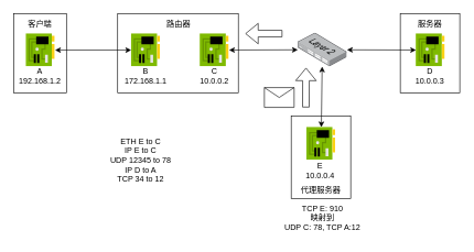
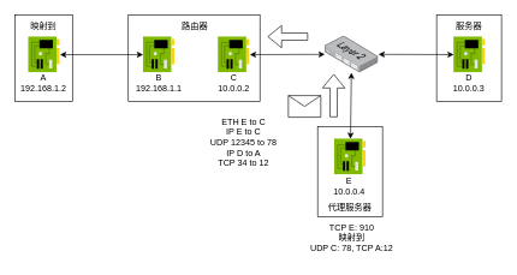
  <mxCell id="0" />
  <mxCell id="1" parent="0" />
  <mxCell id="2" value="" style="shape=message;html=1;html=1;outlineConnect=0;labelPosition=center;verticalLabelPosition=bottom;align=center;verticalAlign=top;" parent="1" vertex="1"><mxGeometry x="399.4" y="131.8" width="45" height="30" as="geometry" /></mxCell>
  <mxCell id="3" value="" style="shape=flexArrow;endArrow=classic;html=1;" parent="1" edge="1"><mxGeometry width="50" height="50" relative="1" as="geometry"><mxPoint x="462.2" y="161.8" as="sourcePoint" /><mxPoint x="462.4" y="101.8" as="targetPoint" /></mxGeometry></mxCell>
- <mxCell id="4" value="ETH E to C&lt;br&gt;IP E to C&lt;br&gt;UDP 12345 to 78&lt;br&gt;IP D to A&lt;br&gt;TCP 34 to 12" style="text;html=1;strokeColor=none;fillColor=none;align=center;verticalAlign=middle;whiteSpace=wrap;rounded=0;" parent="1" vertex="1"><mxGeometry x="151.85" y="196.8" width="121.25" height="90" as="geometry" /></mxCell>
+ <mxCell id="4" value="ETH E to C&lt;br&gt;IP E to C&lt;br&gt;UDP 12345 to 78&lt;br&gt;IP D to A&lt;br&gt;TCP 34 to 12" style="text;html=1;strokeColor=none;fillColor=none;align=center;verticalAlign=middle;whiteSpace=wrap;rounded=0;" parent="1" vertex="1"><mxGeometry x="276.85" y="151.8" width="121.25" height="90" as="geometry" /></mxCell>
  <mxCell id="5" value="TCP E: 910&lt;br&gt;映射到&lt;br&gt;UDP C: 78, TCP A:12" style="text;html=1;strokeColor=none;fillColor=none;align=center;verticalAlign=middle;whiteSpace=wrap;rounded=0;" vertex="1" parent="1"><mxGeometry x="426.58" y="300" width="121.25" height="58.2" as="geometry" /></mxCell>
  <mxCell id="6" value="" style="rounded=0;whiteSpace=wrap;html=1;" vertex="1" parent="1"><mxGeometry x="605" y="20" width="90" height="120" as="geometry" /></mxCell>
  <mxCell id="7" value="" style="rounded=0;whiteSpace=wrap;html=1;" vertex="1" parent="1"><mxGeometry x="440" y="175" width="90" height="125" as="geometry" /></mxCell>
  <mxCell id="8" value="" style="rounded=0;whiteSpace=wrap;html=1;" vertex="1" parent="1"><mxGeometry x="177.5" y="20" width="182.5" height="120" as="geometry" /></mxCell>
  <mxCell id="9" value="" style="rounded=0;whiteSpace=wrap;html=1;" vertex="1" parent="1"><mxGeometry x="20" y="20" width="80" height="120" as="geometry" /></mxCell>
- <mxCell id="10" value="客户端" style="text;html=1;strokeColor=none;fillColor=none;align=center;verticalAlign=middle;whiteSpace=wrap;rounded=0;" vertex="1" parent="1"><mxGeometry x="20" y="20" width="80" height="30" as="geometry" /></mxCell>
+ <mxCell id="10" value="映射到" style="text;html=1;strokeColor=none;fillColor=none;align=center;verticalAlign=middle;whiteSpace=wrap;rounded=0;" vertex="1" parent="1"><mxGeometry x="20" y="20" width="80" height="30" as="geometry" /></mxCell>
  <mxCell id="11" value="" style="sketch=0;aspect=fixed;html=1;points=[];align=center;image;fontSize=12;image=img/lib/mscae/NetworkInterfaceCard.svg;" vertex="1" parent="1"><mxGeometry x="198" y="50" width="44" height="50" as="geometry" /></mxCell>
  <mxCell id="12" value="" style="sketch=0;aspect=fixed;html=1;points=[];align=center;image;fontSize=12;image=img/lib/mscae/NetworkInterfaceCard.svg;" vertex="1" parent="1"><mxGeometry x="38.8" y="50" width="44" height="50" as="geometry" /></mxCell>
  <mxCell id="13" value="A&lt;br&gt;192.168.1.2" style="text;html=1;strokeColor=none;fillColor=none;align=center;verticalAlign=middle;whiteSpace=wrap;rounded=0;" vertex="1" parent="1"><mxGeometry x="20" y="100" width="80" height="30" as="geometry" /></mxCell>
  <mxCell id="14" value="路由器" style="text;html=1;strokeColor=none;fillColor=none;align=center;verticalAlign=middle;whiteSpace=wrap;rounded=0;" vertex="1" parent="1"><mxGeometry x="230" y="20" width="80" height="30" as="geometry" /></mxCell>
- <mxCell id="15" value="B&lt;br&gt;172.168.1.1" style="text;html=1;strokeColor=none;fillColor=none;align=center;verticalAlign=middle;whiteSpace=wrap;rounded=0;" vertex="1" parent="1"><mxGeometry x="180" y="100" width="80" height="30" as="geometry" /></mxCell>
+ <mxCell id="15" value="B&lt;br&gt;192.168.1.1" style="text;html=1;strokeColor=none;fillColor=none;align=center;verticalAlign=middle;whiteSpace=wrap;rounded=0;" vertex="1" parent="1"><mxGeometry x="180" y="100" width="80" height="30" as="geometry" /></mxCell>
  <mxCell id="16" value="" style="endArrow=classic;startArrow=classic;html=1;" edge="1" parent="1" source="12" target="11"><mxGeometry width="50" height="50" relative="1" as="geometry"><mxPoint x="340" y="40" as="sourcePoint" /><mxPoint x="390" y="-10" as="targetPoint" /></mxGeometry></mxCell>
  <mxCell id="17" value="" style="sketch=0;aspect=fixed;html=1;points=[];align=center;image;fontSize=12;image=img/lib/mscae/NetworkInterfaceCard.svg;" vertex="1" parent="1"><mxGeometry x="302" y="50" width="44" height="50" as="geometry" /></mxCell>
  <mxCell id="18" value="C&lt;br&gt;10.0.0.2" style="text;html=1;strokeColor=none;fillColor=none;align=center;verticalAlign=middle;whiteSpace=wrap;rounded=0;" vertex="1" parent="1"><mxGeometry x="284" y="100" width="80" height="30" as="geometry" /></mxCell>
  <mxCell id="19" value="服务器" style="text;html=1;strokeColor=none;fillColor=none;align=center;verticalAlign=middle;whiteSpace=wrap;rounded=0;" vertex="1" parent="1"><mxGeometry x="610" y="20" width="80" height="30" as="geometry" /></mxCell>
  <mxCell id="20" value="" style="sketch=0;aspect=fixed;html=1;points=[];align=center;image;fontSize=12;image=img/lib/mscae/NetworkInterfaceCard.svg;" vertex="1" parent="1"><mxGeometry x="628.8" y="50" width="44" height="50" as="geometry" /></mxCell>
  <mxCell id="21" value="D&lt;br&gt;10.0.0.3" style="text;html=1;strokeColor=none;fillColor=none;align=center;verticalAlign=middle;whiteSpace=wrap;rounded=0;" vertex="1" parent="1"><mxGeometry x="610" y="100" width="80" height="30" as="geometry" /></mxCell>
  <mxCell id="22" value="" style="endArrow=classic;startArrow=classic;html=1;" edge="1" parent="1" source="17" target="23"><mxGeometry width="50" height="50" relative="1" as="geometry"><mxPoint x="570" y="90" as="sourcePoint" /><mxPoint x="390" y="-50" as="targetPoint" /></mxGeometry></mxCell>
  <mxCell id="23" value="" style="points=[];aspect=fixed;html=1;align=center;shadow=0;dashed=0;image;image=img/lib/allied_telesis/switch/Switch_24_port_L2.svg;" vertex="1" parent="1"><mxGeometry x="450" y="49" width="74.4" height="51" as="geometry" /></mxCell>
  <mxCell id="24" value="" style="endArrow=classic;startArrow=classic;html=1;" edge="1" parent="1" source="23" target="20"><mxGeometry width="50" height="50" relative="1" as="geometry"><mxPoint x="500" y="0.323" as="sourcePoint" /><mxPoint x="604" y="0.004" as="targetPoint" /></mxGeometry></mxCell>
  <mxCell id="25" value="代理服务器" style="text;html=1;strokeColor=none;fillColor=none;align=center;verticalAlign=middle;whiteSpace=wrap;rounded=0;" vertex="1" parent="1"><mxGeometry x="445.2" y="271.8" width="80" height="30" as="geometry" /></mxCell>
  <mxCell id="26" value="" style="sketch=0;aspect=fixed;html=1;points=[];align=center;image;fontSize=12;image=img/lib/mscae/NetworkInterfaceCard.svg;" vertex="1" parent="1"><mxGeometry x="463.2" y="191.8" width="44" height="50" as="geometry" /></mxCell>
  <mxCell id="27" value="E&lt;br&gt;10.0.0.4" style="text;html=1;strokeColor=none;fillColor=none;align=center;verticalAlign=middle;whiteSpace=wrap;rounded=0;" vertex="1" parent="1"><mxGeometry x="444.4" y="241.8" width="80" height="30" as="geometry" /></mxCell>
  <mxCell id="28" value="" style="endArrow=classic;startArrow=classic;html=1;" edge="1" parent="1" source="23" target="26"><mxGeometry width="50" height="50" relative="1" as="geometry"><mxPoint x="490" y="150.004" as="sourcePoint" /><mxPoint x="594.4" y="150.323" as="targetPoint" /></mxGeometry></mxCell>
  <mxCell id="29" value="" style="shape=flexArrow;endArrow=classic;html=1;" edge="1" parent="1"><mxGeometry width="50" height="50" relative="1" as="geometry"><mxPoint x="426.58" y="50" as="sourcePoint" /><mxPoint x="370.58" y="50" as="targetPoint" /></mxGeometry></mxCell>
